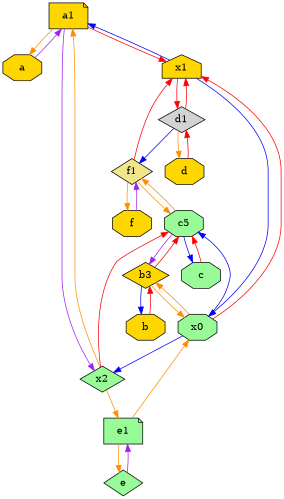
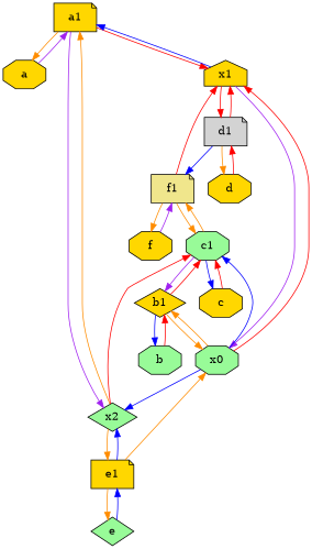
  digraph {
    node [fillcolor=gold shape=octagon style=filled]
    edge [color=darkorange]
    a1 [shape=note]
    a
    x1 [shape=house]
    x2 [fillcolor=palegreen shape=diamond]
-   c1 [fillcolor=palegreen label=c5]
-   c [fillcolor=palegreen]
-   f1 [fillcolor=khaki shape=diamond]
-   b1 [shape=diamond label=b3]
+   c1 [fillcolor=palegreen]
+   c
+   f1 [fillcolor=khaki shape=note]
+   b1 [shape=diamond]
    x0 [fillcolor=palegreen]
-   d1 [fillcolor=lightgrey shape=diamond]
+   d1 [fillcolor=lightgrey shape=note]
    d
    f
-   e1 [fillcolor=palegreen shape=note]
-   b
+   e1 [shape=note]
+   b [fillcolor=palegreen]
    e [fillcolor=palegreen shape=diamond]
    a1 -> a
    a1 -> x1 [color=red]
    a1 -> x2 [color=purple]
    a -> a1 [color=purple]
    x1 -> a1 [color=blue]
-   x1 -> x0 [color=blue]
+   x1 -> x0 [color=purple]
    x1 -> d1 [color=red]
    x2 -> a1
    x2 -> c1 [color=red]
    x2 -> e1
    c1 -> c [color=blue]
    c1 -> f1
    c1 -> b1 [color=purple]
    c -> c1 [color=red]
    f1 -> x1 [color=red]
    f1 -> c1
    f1 -> f
    b1 -> c1 [color=red]
    b1 -> x0
    b1 -> b [color=blue]
    x0 -> x1 [color=red]
    x0 -> x2 [color=blue]
    x0 -> c1 [color=blue]
    x0 -> b1
    d1 -> x1 [color=red]
    d1 -> f1 [color=blue]
    d1 -> d
    d -> d1 [color=red]
    f -> f1 [color=purple]
+   e1 -> x2 [color=blue]
    e1 -> x0
    e1 -> e
    b -> b1 [color=red]
-   e -> e1 [color=purple]
+   e -> e1 [color=blue]
  }
